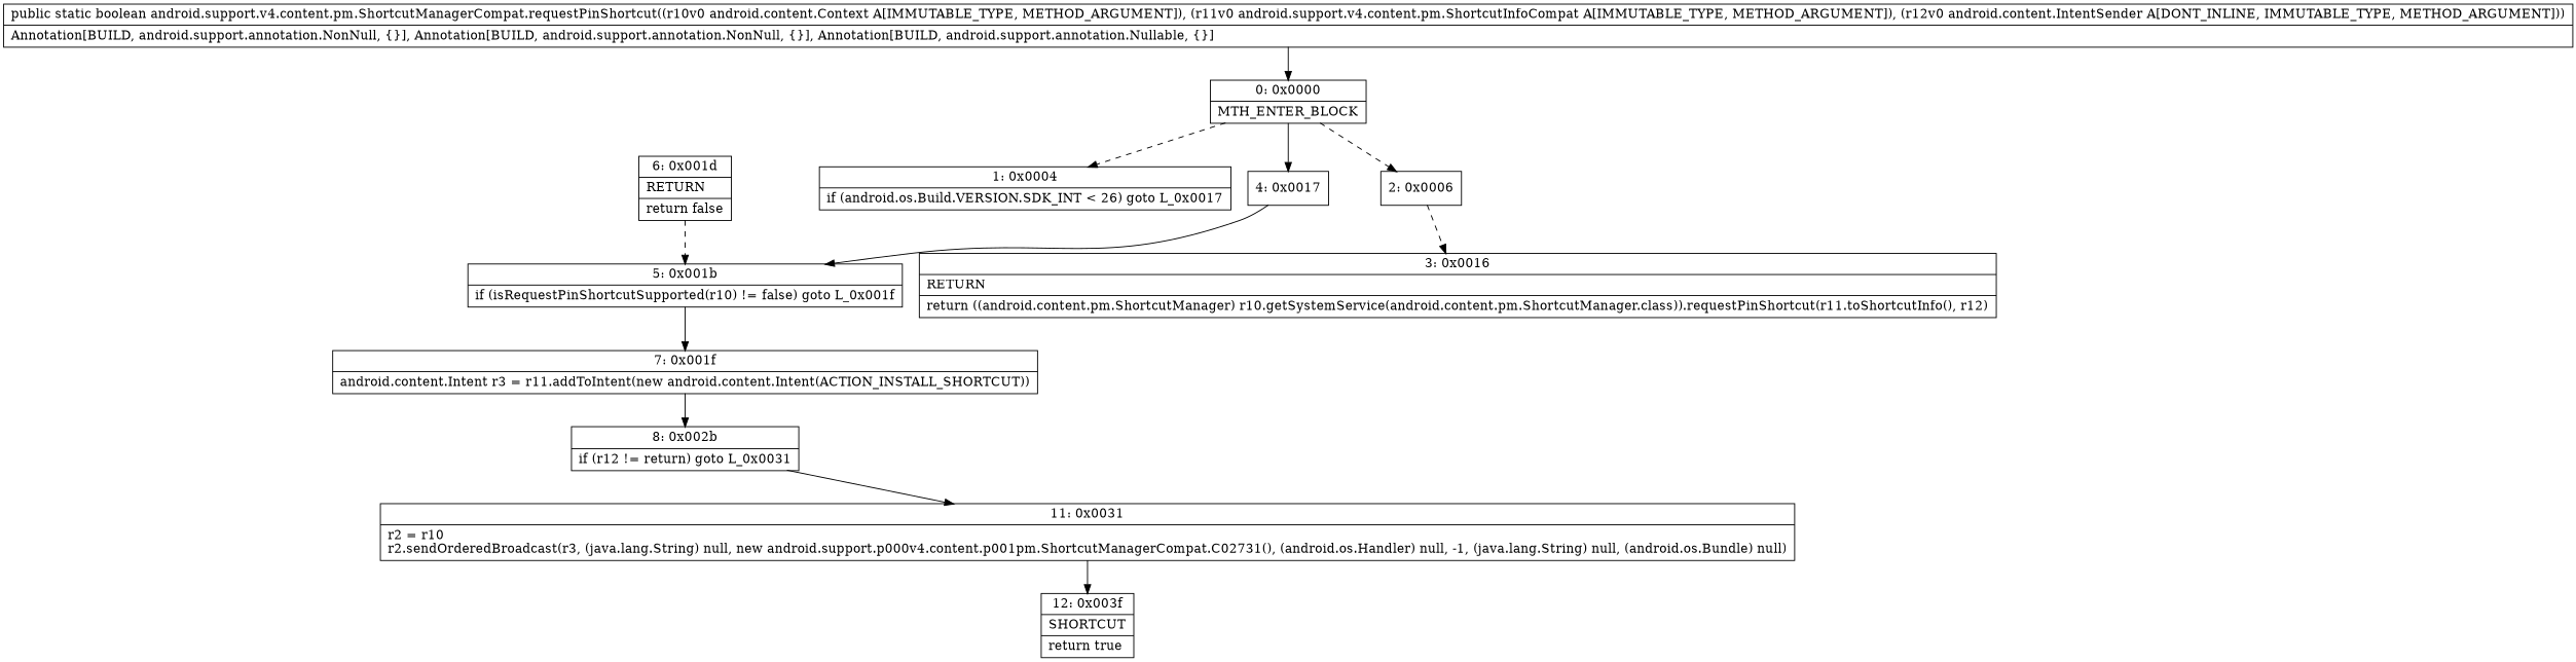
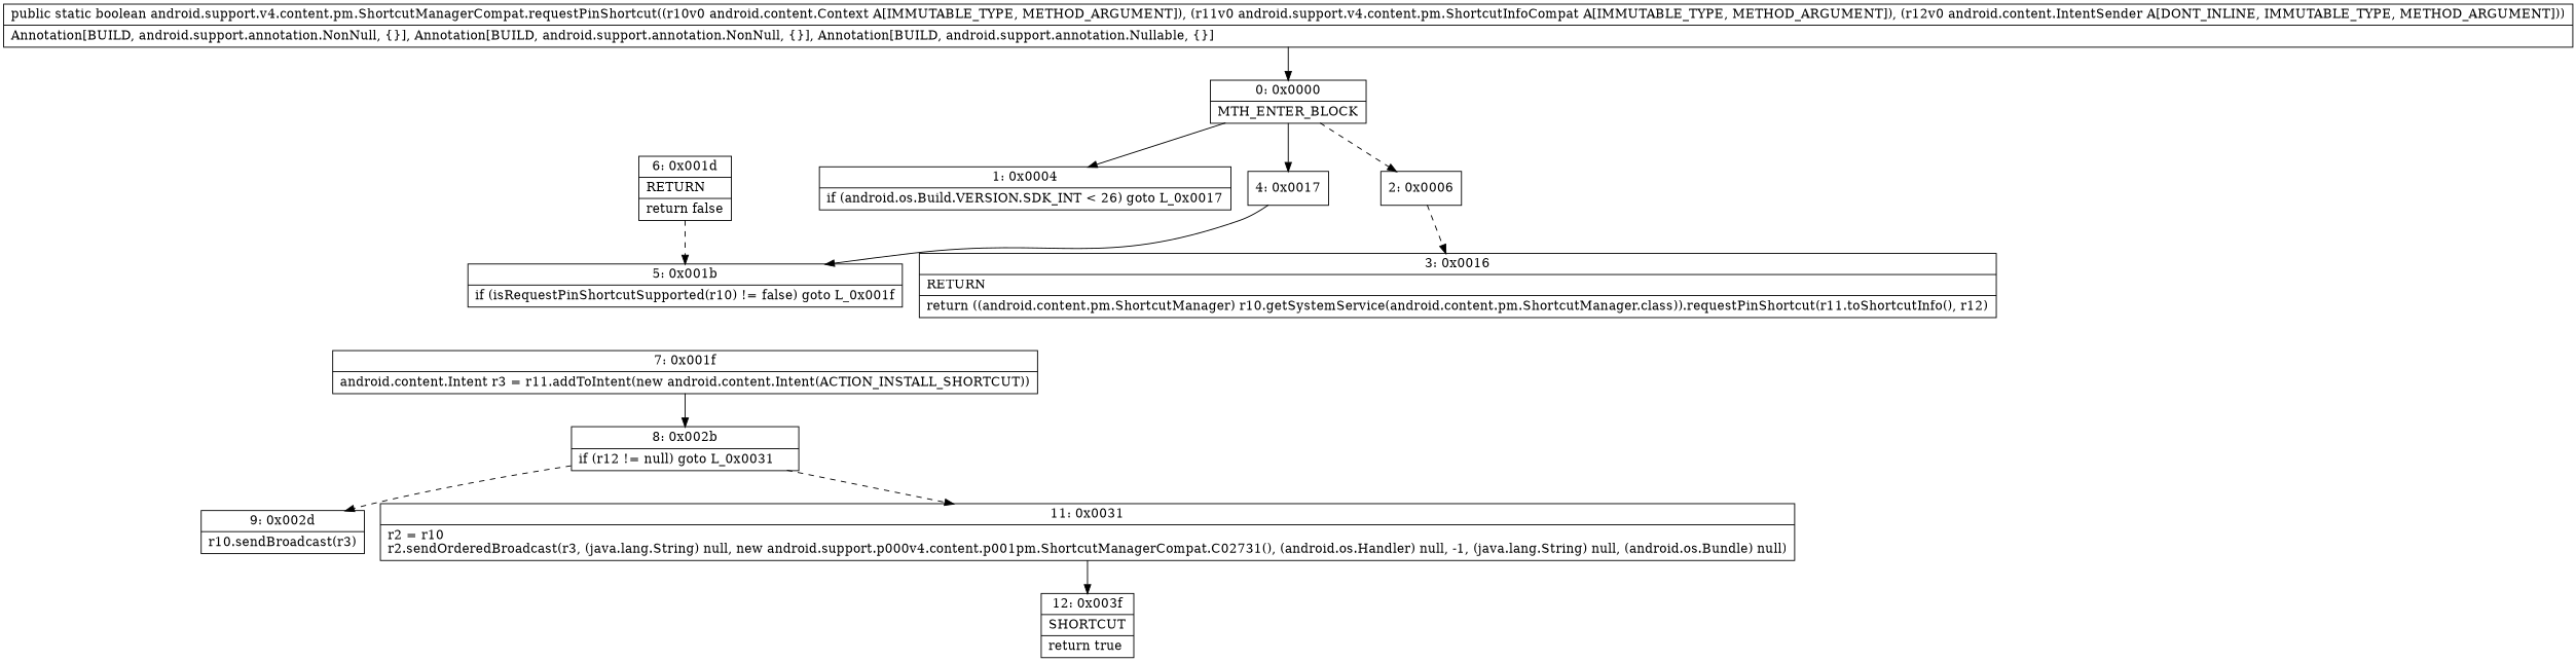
  digraph {
    node [shape=record]
    n1 [label="{0\:\ 0x0000|MTH_ENTER_BLOCK\l}"]
    n2 [label="{1\:\ 0x0004|if (android.os.Build.VERSION.SDK_INT \< 26) goto L_0x0017\l}"]
    n3 [label="{2\:\ 0x0006}"]
    n4 [label="{4\:\ 0x0017}"]
    n5 [label="{3\:\ 0x0016|RETURN\l|return ((android.content.pm.ShortcutManager) r10.getSystemService(android.content.pm.ShortcutManager.class)).requestPinShortcut(r11.toShortcutInfo(), r12)\l}"]
    n6 [label="{5\:\ 0x001b|if (isRequestPinShortcutSupported(r10) != false) goto L_0x001f\l}"]
    n7 [label="{7\:\ 0x001f|android.content.Intent r3 = r11.addToIntent(new android.content.Intent(ACTION_INSTALL_SHORTCUT))\l}"]
    n8 [label="{6\:\ 0x001d|RETURN\l|return false\l}"]
-   n9 [label="{8\:\ 0x002b|if (r12 != return) goto L_0x0031\l}"]
+   n9 [label="{8\:\ 0x002b|if (r12 != null) goto L_0x0031\l}"]
+   n10 [label="{9\:\ 0x002d|r10.sendBroadcast(r3)\l}"]
    n11 [label="{11\:\ 0x0031|r2 = r10\lr2.sendOrderedBroadcast(r3, (java.lang.String) null, new android.support.p000v4.content.p001pm.ShortcutManagerCompat.C02731(), (android.os.Handler) null, \-1, (java.lang.String) null, (android.os.Bundle) null)\l}"]
    n12 [label="{12\:\ 0x003f|SHORTCUT\l|return true\l}"]
    n13 [label="{public static boolean android.support.v4.content.pm.ShortcutManagerCompat.requestPinShortcut((r10v0 android.content.Context A[IMMUTABLE_TYPE, METHOD_ARGUMENT]), (r11v0 android.support.v4.content.pm.ShortcutInfoCompat A[IMMUTABLE_TYPE, METHOD_ARGUMENT]), (r12v0 android.content.IntentSender A[DONT_INLINE, IMMUTABLE_TYPE, METHOD_ARGUMENT]))  | Annotation[BUILD, android.support.annotation.NonNull, \{\}], Annotation[BUILD, android.support.annotation.NonNull, \{\}], Annotation[BUILD, android.support.annotation.Nullable, \{\}]\l}"]
-   n1 -> n2 [style=dashed]
+   n1 -> n2
    n1 -> n3 [style=dashed]
    n1 -> n4
    n3 -> n5 [style=dashed]
    n4 -> n6
-   n6 -> n7
    n7 -> n9
    n8 -> n6 [style=dashed]
-   n9 -> n11
+   n9 -> n10 [style=dashed]
+   n9 -> n11 [style=dashed]
    n11 -> n12
    n13 -> n1
  }
